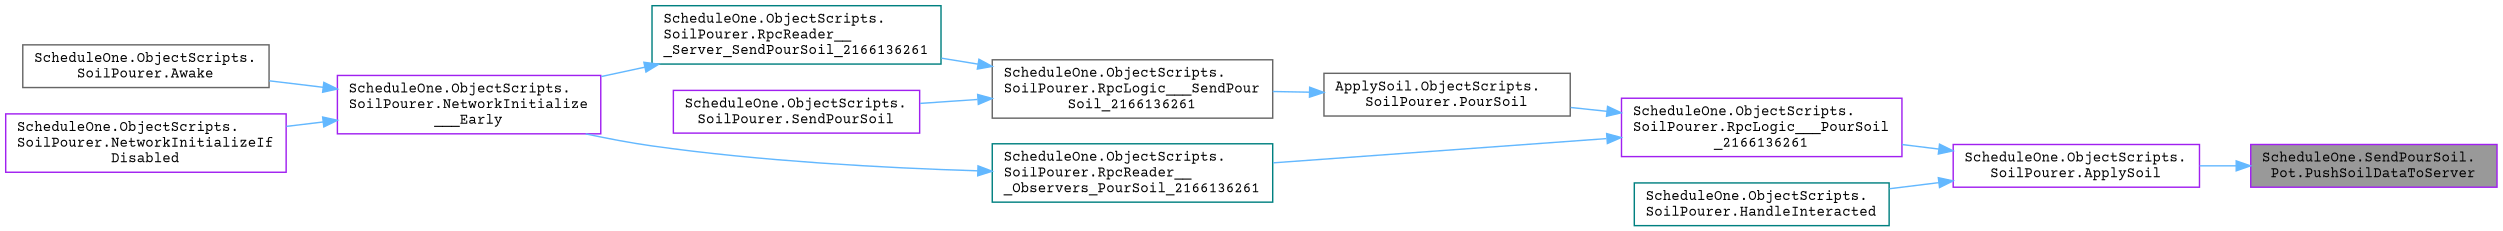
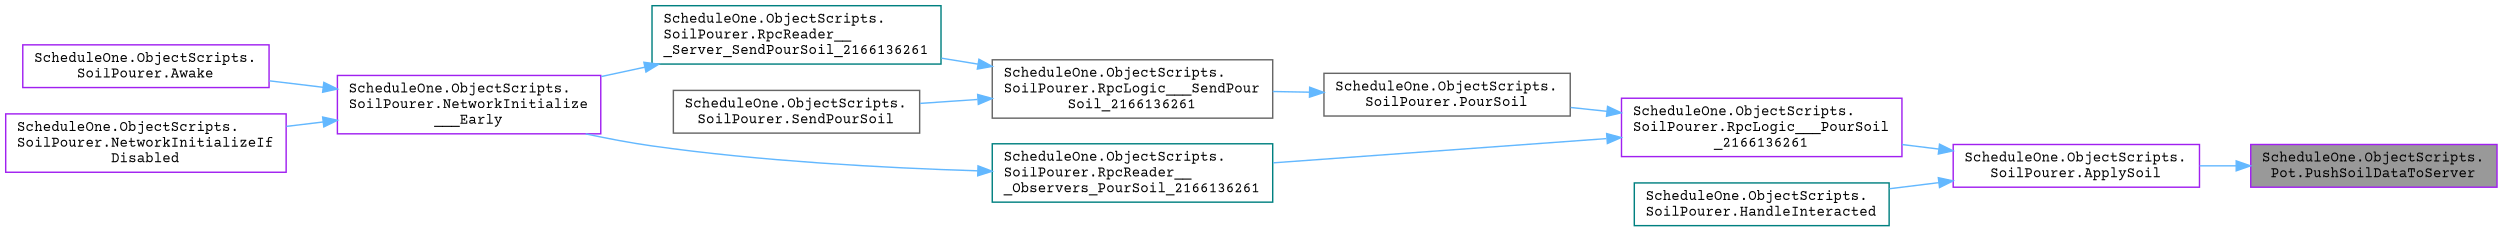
  digraph {
    fontname="Courier Prime"
    rankdir=RL
    node [color=purple fillcolor=white fontname="Courier Prime" fontsize=10 shape=box style=filled]
    edge [color=steelblue1 dir=back fontname="Courier Prime" fontsize=10 labelfontname=Helvetica labelfontsize=10 style=solid]
-   n1 [fillcolor=grey60 fontcolor=black height=0.2 label="ScheduleOne.SendPourSoil.\lPot.PushSoilDataToServer" width=0.4]
+   n1 [fillcolor=grey60 fontcolor=black height=0.2 label="ScheduleOne.ObjectScripts.\lPot.PushSoilDataToServer" width=0.4]
    n2 [height=0.2 label="ScheduleOne.ObjectScripts.\lSoilPourer.ApplySoil" width=0.4]
    n3 [height=0.2 label="ScheduleOne.ObjectScripts.\lSoilPourer.RpcLogic___PourSoil\l_2166136261" width=0.4]
    n4 [color=teal height=0.2 label="ScheduleOne.ObjectScripts.\lSoilPourer.HandleInteracted" width=0.4]
-   n5 [color=gray40 height=0.2 label="ApplySoil.ObjectScripts.\lSoilPourer.PourSoil" width=0.4]
+   n5 [color=gray40 height=0.2 label="ScheduleOne.ObjectScripts.\lSoilPourer.PourSoil" width=0.4]
    n6 [color=teal height=0.2 label="ScheduleOne.ObjectScripts.\lSoilPourer.RpcReader__\l_Observers_PourSoil_2166136261" width=0.4]
    n7 [color=gray40 height=0.2 label="ScheduleOne.ObjectScripts.\lSoilPourer.RpcLogic___SendPour\lSoil_2166136261" width=0.4]
    n8 [height=0.2 label="ScheduleOne.ObjectScripts.\lSoilPourer.NetworkInitialize\l___Early" width=0.4]
    n9 [color=teal height=0.2 label="ScheduleOne.ObjectScripts.\lSoilPourer.RpcReader__\l_Server_SendPourSoil_2166136261" width=0.4]
-   n10 [height=0.2 label="ScheduleOne.ObjectScripts.\lSoilPourer.SendPourSoil" width=0.4]
-   n11 [color=gray40 height=0.2 label="ScheduleOne.ObjectScripts.\lSoilPourer.Awake" width=0.4]
+   n10 [color=gray40 height=0.2 label="ScheduleOne.ObjectScripts.\lSoilPourer.SendPourSoil" width=0.4]
+   n11 [height=0.2 label="ScheduleOne.ObjectScripts.\lSoilPourer.Awake" width=0.4]
    n12 [height=0.2 label="ScheduleOne.ObjectScripts.\lSoilPourer.NetworkInitializeIf\lDisabled" width=0.4]
    n1 -> n2
    n2 -> n3
    n2 -> n4
    n3 -> n5
    n3 -> n6
    n5 -> n7
    n6 -> n8
    n7 -> n9
    n7 -> n10
    n8 -> n11
    n8 -> n12
    n9 -> n8
  }
